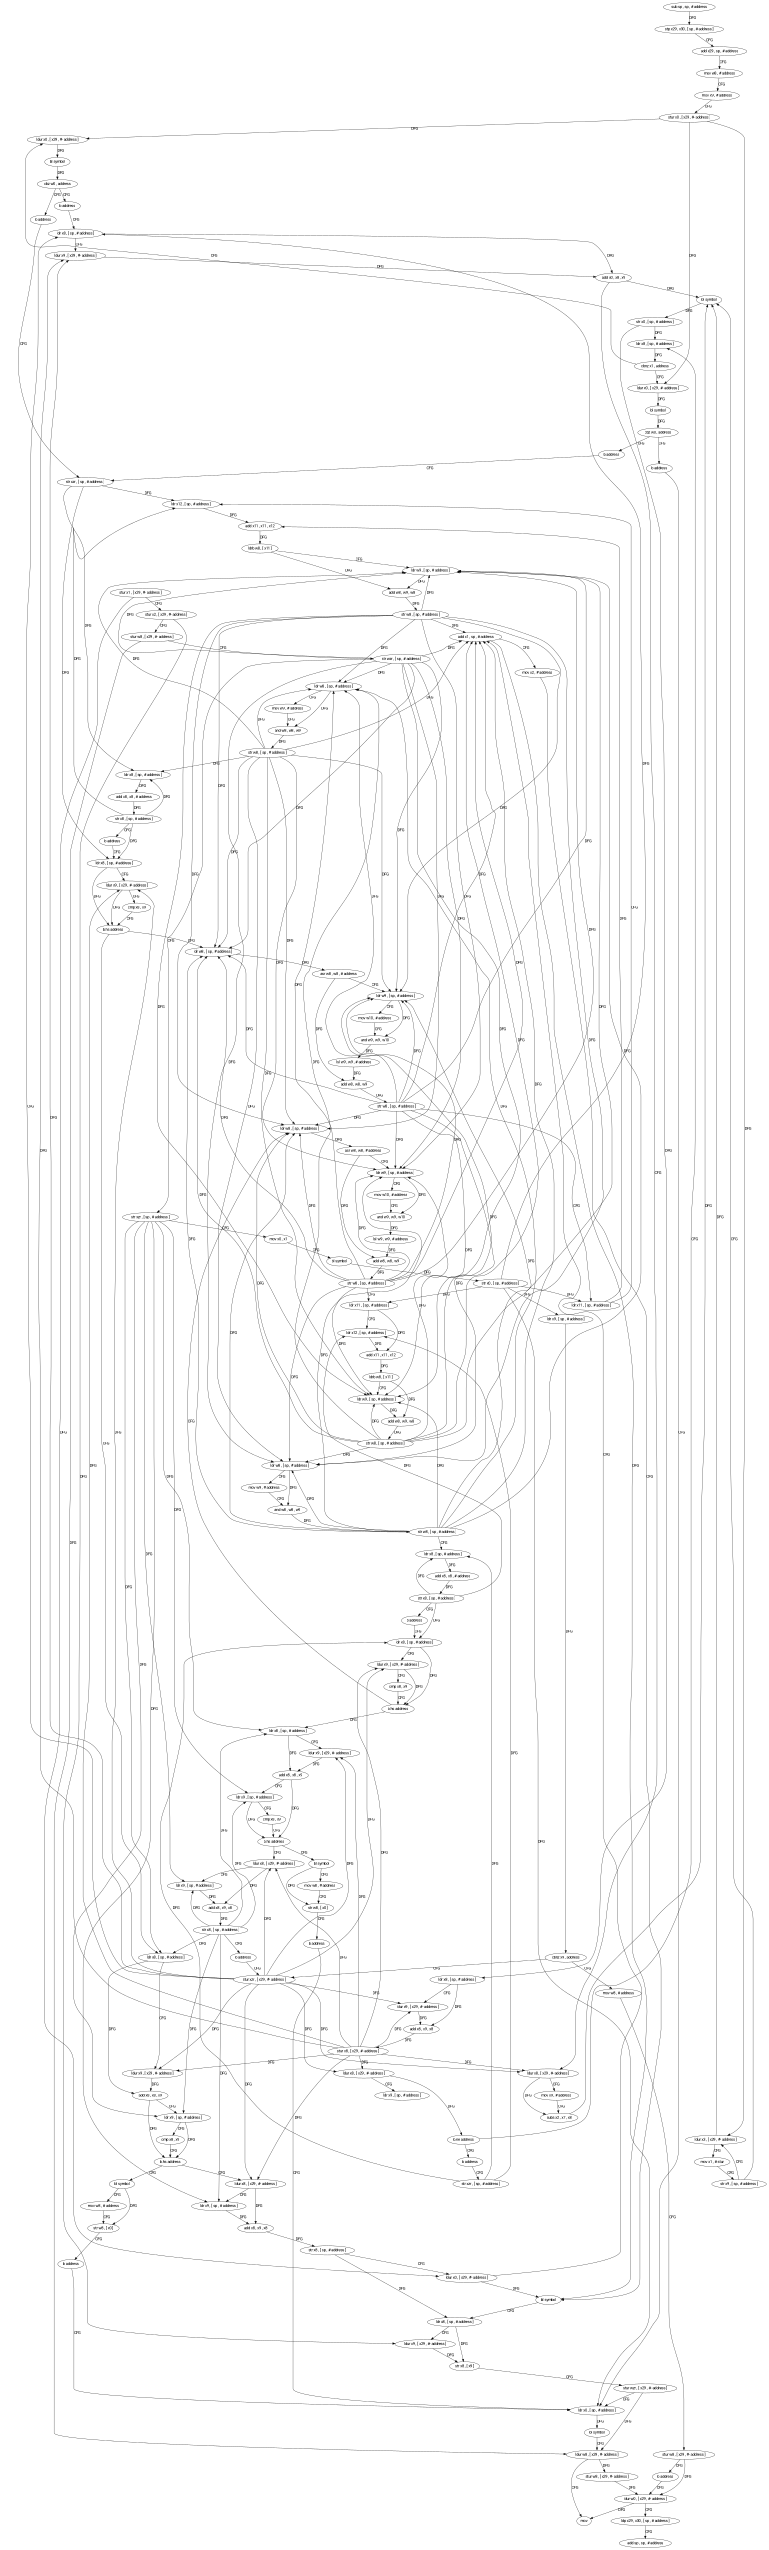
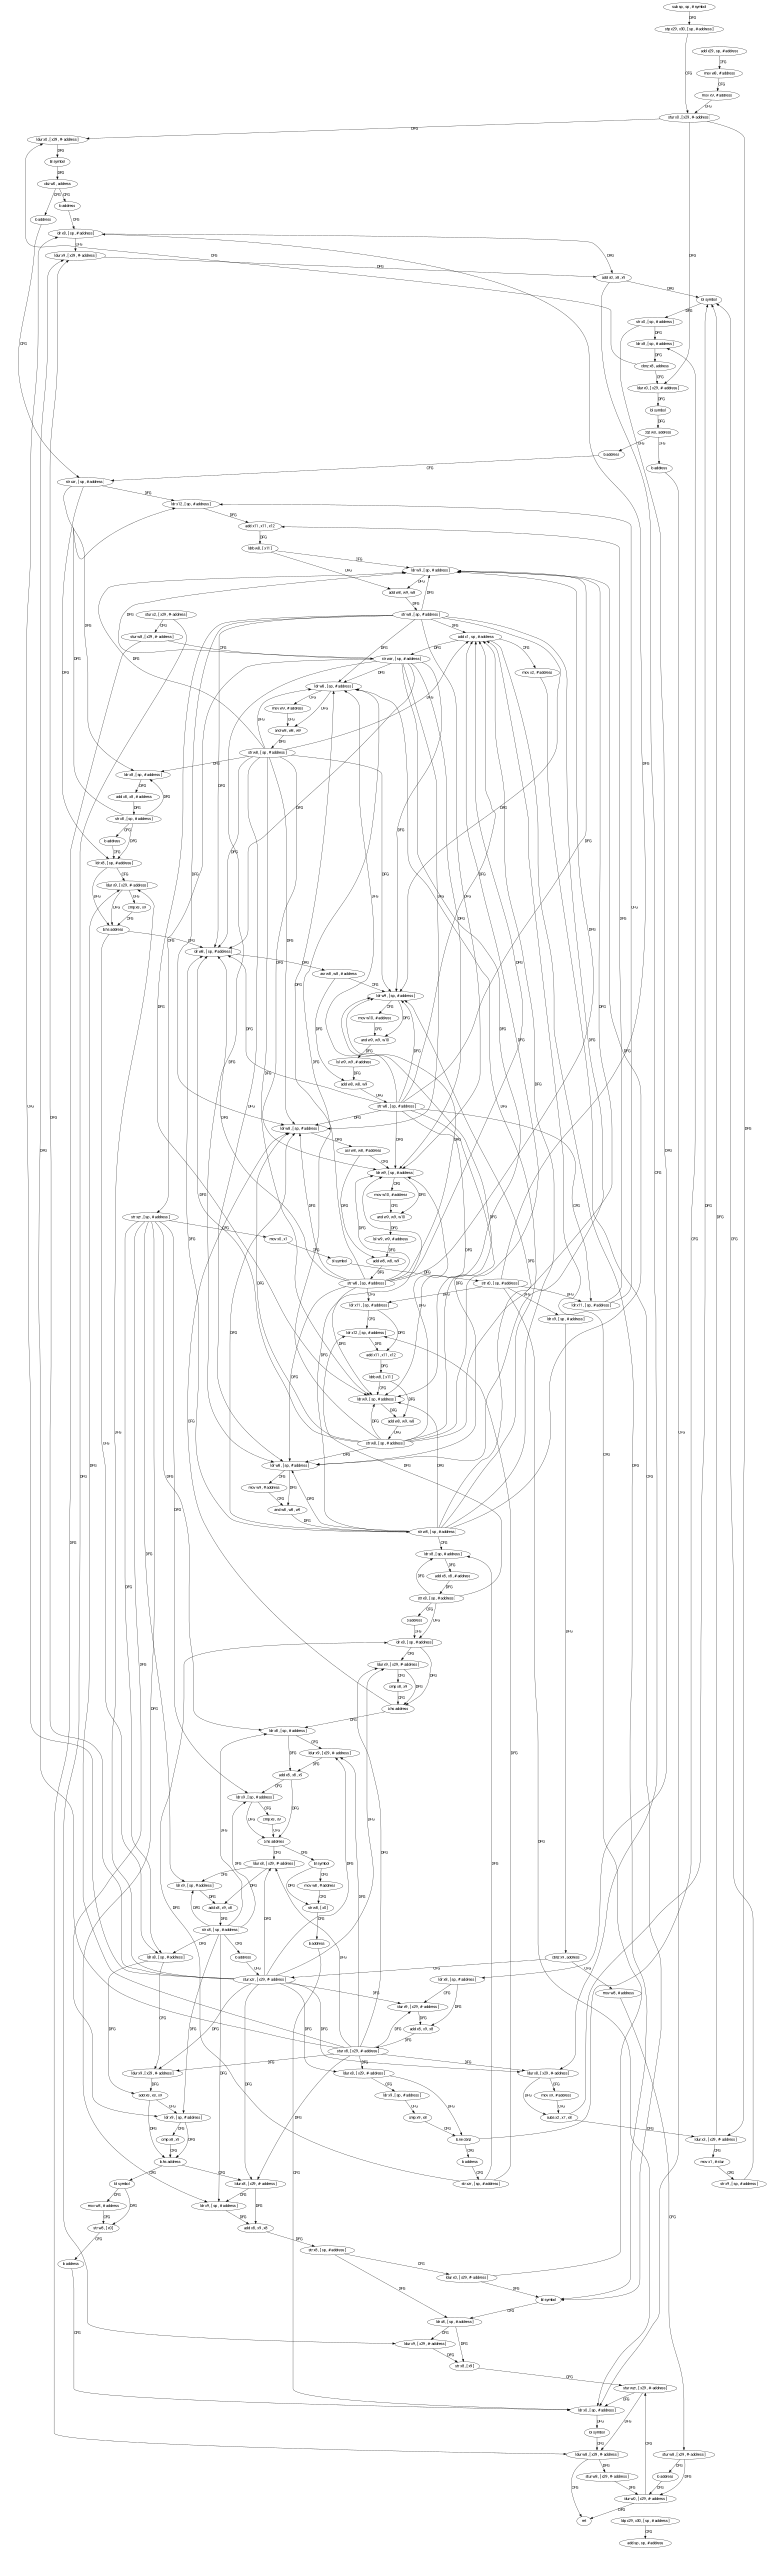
  digraph {
    fontname=Roboto
    node [fontname=Roboto]
    edge [fontname=Roboto]
-   n1 [label="sub sp , sp , # address"]
+   n1 [label="sub sp , sp , # symbol"]
    n2 [label="stp x29 , x30 , [ sp , # address ]"]
    n3 [label="add x29 , sp , # address"]
    n4 [label="mov w8 , # address"]
    n5 [label="mov x9 , # address"]
    n6 [label="stur x0 , [ x29 , #- address ]"]
    n7 [label="ldur x0 , [ x29 , #- address ]"]
    n8 [label="ldur x0 , [ x29 , #- address ]"]
    n9 [label="ldur x3 , [ x29 , #- address ]"]
-   n10 [label="stur x1 , [ x29 , #- address ]"]
    n11 [label="stur x2 , [ x29 , #- address ]"]
    n12 [label="ldur x0 , [ x29 , #- address ]"]
    n13 [label="bl symbol"]
    n14 [label="bl symbol"]
    n15 [label="bl symbol"]
    n16 [label="mov x1 , # stur"]
    n17 [label="stur w8 , [ x29 , #- address ]"]
    n18 [label="ldur x9 , [ x29 , #- address ]"]
    n19 [label="add x1 , sp , # address"]
    n20 [label="bl symbol"]
    n21 [label="str wzr , [ sp , # address ]"]
    n22 [label="ldur w8 , [ x29 , #- address ]"]
    n23 [label="str x8 , [ x9 ]"]
    n24 [label="str xzr , [ sp , # address ]"]
    n25 [label="ldr w8 , [ sp , # address ]"]
    n26 [label="ldr w9 , [ sp , # address ]"]
    n27 [label="ldr w9 , [ sp , # address ]"]
    n28 [label="ldr w8 , [ sp , # address ]"]
    n29 [label="ldr w8 , [ sp , # address ]"]
    n30 [label="ldr w9 , [ sp , # address ]"]
    n31 [label="ldr w9 , [ sp , # address ]"]
    n32 [label="ldr w8 , [ sp , # address ]"]
-   n33 [label=mov]
+   n33 [label=ret]
    n34 [label="stur w8 , [ x29 , #- address ]"]
    n35 [label="mov x0 , x1"]
    n36 [label="ldr x8 , [ sp , # address ]"]
    n37 [label="ldr x9 , [ sp , # address ]"]
    n38 [label="ldr x9 , [ sp , # address ]"]
    n39 [label="ldr x8 , [ sp , # address ]"]
    n40 [label="ldr x9 , [ sp , # address ]"]
    n41 [label="ldr x9 , [ sp , # address ]"]
    n42 [label="asr w8 , w8 , # address"]
    n43 [label="mov w10 , # address"]
    n44 [label="and w9 , w9 , w10"]
    n45 [label="add w8 , w9 , w8"]
    n46 [label="mov w9 , # address"]
    n47 [label="and w8 , w8 , w9"]
    n48 [label="asr w8 , w8 , # address"]
    n49 [label="mov w10 , # address"]
    n50 [label="and w9 , w9 , w10"]
    n51 [label="add w8 , w9 , w8"]
    n52 [label="mov w9 , # address"]
    n53 [label="and w8 , w8 , w9"]
    n54 [label="mov x2 , # address"]
    n55 [label="bl symbol"]
    n56 [label="ldur x9 , [ x29 , #- address ]"]
    n57 [label="add x8 , x8 , x9"]
    n58 [label="b.hs address"]
    n59 [label="cmp x8 , x9"]
    n60 [label="add x8 , x9 , x8"]
    n61 [label="ldur x9 , [ x29 , #- address ]"]
    n62 [label="add x8 , x8 , x9"]
    n63 [label="b.hs address"]
    n64 [label="cmp x8 , x9"]
    n65 [label="add x8 , x9 , x8"]
    n66 [label="str x0 , [ sp , # address ]"]
    n67 [label="ldr x9 , [ sp , # address ]"]
    n68 [label="ldr x8 , [ sp , # address ]"]
    n69 [label="ldr x0 , [ sp , # address ]"]
    n70 [label="ldr x11 , [ sp , # address ]"]
    n71 [label="ldr x11 , [ sp , # address ]"]
    n72 [label="cbnz x9 , address"]
    n73 [label="ldur x9 , [ x29 , #- address ]"]
    n74 [label="add x0 , x8 , x9"]
    n75 [label="bl symbol"]
    n76 [label="ldr x12 , [ sp , # address ]"]
    n77 [label="add x11 , x11 , x12"]
    n78 [label="ldr x12 , [ sp , # address ]"]
    n79 [label="add x11 , x11 , x12"]
    n80 [label="stur xzr , [ x29 , #- address ]"]
    n81 [label="mov w8 , # address"]
    n82 [label="ldur x8 , [ x29 , #- address ]"]
    n83 [label="ldur x8 , [ x29 , #- address ]"]
    n84 [label="ldur x9 , [ x29 , #- address ]"]
    n85 [label="ldur x8 , [ x29 , #- address ]"]
    n86 [label="ldur x9 , [ x29 , #- address ]"]
    n87 [label="ldur x8 , [ x29 , #- address ]"]
    n88 [label="ldur x9 , [ x29 , #- address ]"]
    n89 [label="stur w8 , [ x29 , #- address ]"]
    n90 [label="mov x9 , # address"]
    n91 [label="subs x2 , x7 , x8"]
    n92 [label="add x8 , x9 , x8"]
    n93 [label="ldr x9 , [ sp , # address ]"]
-   n94 [label="b.ne address"]
+   n94 [label="b.ne cbnz"]
    n95 [label="b.hs address"]
    n96 [label="cmp x8 , x9"]
    n97 [label="b.hs address"]
    n98 [label="cmp x8 , x9"]
    n99 [label="b address"]
    n100 [label="ldur w0 , [ x29 , #- address ]"]
    n101 [label="ldp x29 , x30 , [ sp , # address ]"]
    n102 [label="add sp , sp , # address"]
    n103 [label="ldr x8 , [ sp , # address ]"]
-   n104 [label="cbnz x1 , address"]
+   n104 [label="cbnz x8 , address"]
    n105 [label="cbz w0 , address"]
    n106 [label="cbz w0 , address"]
    n107 [label="b address"]
    n108 [label="str xzr , [ sp , # address ]"]
    n109 [label="ldr x8 , [ sp , # address ]"]
    n110 [label="ldr x8 , [ sp , # address ]"]
    n111 [label="add x8 , x8 , # address"]
    n112 [label="b address"]
    n113 [label="b address"]
    n114 [label="str xzr , [ sp , # address ]"]
    n115 [label="ldr x8 , [ sp , # address ]"]
    n116 [label="ldr x8 , [ sp , # address ]"]
    n117 [label="b address"]
    n118 [label="b address"]
    n119 [label="add x8 , x8 , # address"]
    n120 [label="bl symbol"]
    n121 [label="mov w8 , # address"]
    n122 [label="str w8 , [ x0 ]"]
    n123 [label="str x8 , [ sp , # address ]"]
    n124 [label="b address"]
    n125 [label="add w8 , w8 , w9"]
    n126 [label="str w8 , [ sp , # address ]"]
    n127 [label="lsl w9 , w9 , # address"]
    n128 [label="ldrb w8 , [ x11 ]"]
    n129 [label="str w8 , [ sp , # address ]"]
    n130 [label="str w8 , [ sp , # address ]"]
    n131 [label="str x8 , [ sp , # address ]"]
    n132 [label="b address"]
    n133 [label="str x0 , [ sp , # address ]"]
    n134 [label="str x9 , [ sp , # address ]"]
    n135 [label="ldr x8 , [ sp , # address ]"]
    n136 [label="stur x8 , [ x29 , #- address ]"]
+   n137 [label="cmp x9 , x8"]
    n138 [label="b address"]
    n139 [label="bl symbol"]
    n140 [label="mov w8 , # address"]
    n141 [label="str w8 , [ x0 ]"]
    n142 [label="str x8 , [ sp , # address ]"]
    n143 [label="b address"]
    n144 [label="add w8 , w8 , w9"]
    n145 [label="str w8 , [ sp , # address ]"]
    n146 [label="lsl w9 , w9 , # address"]
    n147 [label="ldrb w8 , [ x11 ]"]
    n148 [label="str w8 , [ sp , # address ]"]
    n149 [label="str w8 , [ sp , # address ]"]
    n150 [label="str x8 , [ sp , # address ]"]
    n151 [label="b address"]
    n152 [label="ldr x8 , [ sp , # address ]"]
    n153 [label="stur wzr , [ x29 , #- address ]"]
    n1 -> n2 [label=DFG]
-   n2 -> n3 [label=CFG]
+   n2 -> n6 [label=CFG]
    n3 -> n4 [label=CFG]
    n4 -> n5 [label=CFG]
    n5 -> n6 [label=CFG]
    n6 -> n7 [label=DFG]
    n6 -> n8 [label=DFG]
    n6 -> n9 [label=DFG]
    n7 -> n13 [label=DFG]
    n8 -> n14 [label=DFG]
    n9 -> n15 [label=DFG]
    n9 -> n16 [label=CFG]
-   n10 -> n11 [label=CFG]
-   n10 -> n12 [label=DFG]
    n11 -> n17 [label=CFG]
    n11 -> n18 [label=DFG]
    n12 -> n19 [label=CFG]
    n12 -> n20 [label=DFG]
    n13 -> n105 [label=DFG]
    n14 -> n106 [label=DFG]
    n15 -> n133 [label=DFG]
    n16 -> n134 [label=CFG]
    n17 -> n21 [label=CFG]
    n17 -> n22 [label=DFG]
    n18 -> n23 [label=DFG]
    n19 -> n20 [label=DFG]
    n19 -> n54 [label=CFG]
    n20 -> n152 [label=CFG]
-   n21 -> n19 [label=DFG]
+   n19 -> n21 [label=DFG]
    n21 -> n24 [label=CFG]
    n21 -> n25 [label=DFG]
    n21 -> n26 [label=DFG]
    n21 -> n27 [label=DFG]
    n21 -> n28 [label=DFG]
    n21 -> n29 [label=DFG]
    n21 -> n30 [label=DFG]
    n21 -> n31 [label=DFG]
    n21 -> n32 [label=DFG]
    n22 -> n33 [label=CFG]
    n22 -> n34 [label=DFG]
    n23 -> n153 [label=CFG]
    n24 -> n35 [label=CFG]
    n24 -> n36 [label=DFG]
    n24 -> n37 [label=DFG]
    n24 -> n38 [label=DFG]
    n24 -> n39 [label=DFG]
    n24 -> n40 [label=DFG]
    n24 -> n41 [label=DFG]
    n25 -> n42 [label=DFG]
    n26 -> n43 [label=CFG]
    n26 -> n44 [label=DFG]
    n27 -> n45 [label=DFG]
    n28 -> n46 [label=CFG]
    n28 -> n47 [label=DFG]
    n29 -> n48 [label=DFG]
    n30 -> n49 [label=CFG]
    n30 -> n50 [label=DFG]
    n31 -> n51 [label=DFG]
    n32 -> n52 [label=CFG]
    n32 -> n53 [label=DFG]
    n34 -> n100 [label=DFG]
    n35 -> n55 [label=CFG]
    n36 -> n56 [label=CFG]
    n36 -> n57 [label=DFG]
    n37 -> n58 [label=DFG]
    n37 -> n59 [label=CFG]
    n38 -> n60 [label=DFG]
    n39 -> n61 [label=CFG]
    n39 -> n62 [label=DFG]
    n40 -> n63 [label=DFG]
    n40 -> n64 [label=CFG]
    n41 -> n65 [label=DFG]
    n42 -> n26 [label=CFG]
    n42 -> n125 [label=DFG]
    n43 -> n44 [label=CFG]
    n44 -> n127 [label=DFG]
    n45 -> n129 [label=DFG]
    n46 -> n47 [label=CFG]
    n47 -> n130 [label=DFG]
    n48 -> n30 [label=CFG]
    n48 -> n144 [label=DFG]
    n49 -> n50 [label=CFG]
    n50 -> n146 [label=DFG]
    n51 -> n148 [label=DFG]
    n52 -> n53 [label=CFG]
    n53 -> n149 [label=DFG]
    n54 -> n20 [label=CFG]
    n55 -> n66 [label=DFG]
    n56 -> n57 [label=DFG]
    n57 -> n37 [label=CFG]
    n57 -> n58 [label=DFG]
    n58 -> n82 [label=CFG]
    n58 -> n120 [label=CFG]
    n59 -> n58 [label=CFG]
    n60 -> n123 [label=DFG]
    n61 -> n62 [label=DFG]
    n62 -> n40 [label=CFG]
    n62 -> n63 [label=DFG]
    n63 -> n87 [label=CFG]
    n63 -> n139 [label=CFG]
    n64 -> n63 [label=CFG]
    n65 -> n142 [label=DFG]
    n66 -> n67 [label=DFG]
    n66 -> n68 [label=DFG]
    n66 -> n69 [label=DFG]
    n66 -> n70 [label=DFG]
    n66 -> n71 [label=DFG]
    n67 -> n72 [label=DFG]
    n68 -> n73 [label=CFG]
    n68 -> n74 [label=DFG]
    n69 -> n75 [label=DFG]
    n70 -> n76 [label=CFG]
    n70 -> n77 [label=DFG]
    n71 -> n78 [label=CFG]
    n71 -> n79 [label=DFG]
    n72 -> n80 [label=CFG]
    n72 -> n81 [label=CFG]
    n73 -> n74 [label=DFG]
    n74 -> n15 [label=DFG]
    n74 -> n83 [label=CFG]
    n75 -> n22 [label=CFG]
    n76 -> n77 [label=DFG]
    n77 -> n128 [label=DFG]
    n78 -> n79 [label=DFG]
    n79 -> n147 [label=DFG]
    n80 -> n56 [label=DFG]
    n80 -> n61 [label=DFG]
    n80 -> n68 [label=CFG]
    n80 -> n73 [label=DFG]
    n80 -> n82 [label=DFG]
    n80 -> n83 [label=DFG]
    n80 -> n84 [label=DFG]
    n80 -> n85 [label=DFG]
    n80 -> n86 [label=DFG]
    n80 -> n87 [label=DFG]
    n80 -> n88 [label=DFG]
    n81 -> n89 [label=CFG]
    n82 -> n38 [label=CFG]
    n82 -> n60 [label=DFG]
    n83 -> n90 [label=CFG]
    n83 -> n91 [label=DFG]
    n84 -> n92 [label=DFG]
    n85 -> n93 [label=CFG]
    n85 -> n94 [label=DFG]
    n86 -> n95 [label=DFG]
    n86 -> n96 [label=CFG]
    n87 -> n41 [label=CFG]
    n87 -> n65 [label=DFG]
    n88 -> n97 [label=DFG]
    n88 -> n98 [label=CFG]
    n89 -> n99 [label=CFG]
    n89 -> n100 [label=DFG]
    n90 -> n91 [label=CFG]
-   n134 -> n9 [label=CFG]
+   n91 -> n9 [label=CFG]
    n91 -> n15 [label=DFG]
    n92 -> n136 [label=DFG]
+   n93 -> n137 [label=CFG]
    n94 -> n103 [label=CFG]
    n94 -> n107 [label=CFG]
    n95 -> n25 [label=CFG]
    n95 -> n36 [label=CFG]
    n96 -> n95 [label=CFG]
    n97 -> n29 [label=CFG]
    n97 -> n39 [label=CFG]
    n98 -> n97 [label=CFG]
    n99 -> n100 [label=CFG]
    n100 -> n33 [label=DFG]
-   n100 -> n101 [label=CFG]
+   n100 -> n153 [label=CFG]
    n101 -> n102 [label=CFG]
    n103 -> n104 [label=DFG]
    n104 -> n7 [label=CFG]
    n104 -> n8 [label=CFG]
    n105 -> n112 [label=CFG]
    n105 -> n113 [label=CFG]
    n106 -> n117 [label=CFG]
    n106 -> n118 [label=CFG]
    n107 -> n108 [label=CFG]
    n108 -> n76 [label=DFG]
    n108 -> n109 [label=DFG]
    n108 -> n110 [label=DFG]
    n109 -> n86 [label=CFG]
    n109 -> n95 [label=DFG]
    n110 -> n111 [label=DFG]
    n111 -> n131 [label=DFG]
    n112 -> n68 [label=CFG]
    n113 -> n114 [label=CFG]
    n114 -> n78 [label=DFG]
    n114 -> n115 [label=DFG]
    n114 -> n116 [label=DFG]
    n115 -> n88 [label=CFG]
    n115 -> n97 [label=DFG]
    n116 -> n119 [label=DFG]
    n117 -> n114 [label=CFG]
    n118 -> n69 [label=CFG]
    n119 -> n150 [label=DFG]
    n120 -> n121 [label=CFG]
    n120 -> n122 [label=DFG]
    n121 -> n122 [label=CFG]
    n122 -> n124 [label=CFG]
    n123 -> n36 [label=DFG]
    n123 -> n37 [label=DFG]
    n123 -> n38 [label=DFG]
    n123 -> n39 [label=DFG]
    n123 -> n40 [label=DFG]
    n123 -> n41 [label=DFG]
    n123 -> n138 [label=CFG]
    n124 -> n69 [label=CFG]
    n125 -> n126 [label=DFG]
    n126 -> n19 [label=DFG]
    n126 -> n25 [label=DFG]
    n126 -> n26 [label=DFG]
    n126 -> n27 [label=DFG]
    n126 -> n28 [label=DFG]
    n126 -> n29 [label=DFG]
    n126 -> n30 [label=DFG]
    n126 -> n31 [label=DFG]
    n126 -> n32 [label=DFG]
    n126 -> n70 [label=CFG]
    n127 -> n125 [label=DFG]
    n128 -> n27 [label=CFG]
    n128 -> n45 [label=DFG]
    n129 -> n19 [label=DFG]
    n129 -> n25 [label=DFG]
    n129 -> n26 [label=DFG]
    n129 -> n27 [label=DFG]
    n129 -> n28 [label=DFG]
    n129 -> n29 [label=DFG]
    n129 -> n30 [label=DFG]
    n129 -> n31 [label=DFG]
    n129 -> n32 [label=DFG]
    n130 -> n19 [label=DFG]
    n130 -> n25 [label=DFG]
    n130 -> n26 [label=DFG]
    n130 -> n27 [label=DFG]
    n130 -> n28 [label=DFG]
    n130 -> n29 [label=DFG]
    n130 -> n30 [label=DFG]
    n130 -> n31 [label=DFG]
    n130 -> n32 [label=DFG]
    n130 -> n110 [label=CFG]
    n131 -> n76 [label=DFG]
    n131 -> n109 [label=DFG]
    n131 -> n110 [label=DFG]
    n131 -> n132 [label=CFG]
    n132 -> n109 [label=CFG]
    n133 -> n103 [label=DFG]
    n133 -> n135 [label=DFG]
    n134 -> n15 [label=CFG]
    n135 -> n84 [label=CFG]
    n135 -> n92 [label=DFG]
    n136 -> n56 [label=DFG]
    n136 -> n61 [label=DFG]
    n136 -> n73 [label=DFG]
    n136 -> n82 [label=DFG]
    n136 -> n83 [label=DFG]
    n136 -> n84 [label=DFG]
    n136 -> n85 [label=DFG]
    n136 -> n86 [label=DFG]
    n136 -> n87 [label=DFG]
    n136 -> n88 [label=DFG]
+   n137 -> n94 [label=CFG]
    n138 -> n80 [label=CFG]
    n139 -> n140 [label=CFG]
    n139 -> n141 [label=DFG]
    n140 -> n141 [label=CFG]
    n141 -> n143 [label=CFG]
    n142 -> n12 [label=CFG]
    n142 -> n152 [label=DFG]
    n143 -> n69 [label=CFG]
    n144 -> n145 [label=DFG]
    n145 -> n19 [label=DFG]
    n145 -> n25 [label=DFG]
    n145 -> n26 [label=DFG]
    n145 -> n27 [label=DFG]
    n145 -> n28 [label=DFG]
    n145 -> n29 [label=DFG]
    n145 -> n30 [label=DFG]
    n145 -> n31 [label=DFG]
    n145 -> n32 [label=DFG]
    n145 -> n71 [label=CFG]
    n146 -> n144 [label=DFG]
    n147 -> n31 [label=CFG]
    n147 -> n51 [label=DFG]
    n148 -> n19 [label=DFG]
    n148 -> n25 [label=DFG]
    n148 -> n26 [label=DFG]
    n148 -> n27 [label=DFG]
    n148 -> n28 [label=DFG]
    n148 -> n29 [label=DFG]
    n148 -> n30 [label=DFG]
    n148 -> n31 [label=DFG]
    n148 -> n32 [label=DFG]
    n149 -> n19 [label=DFG]
    n149 -> n25 [label=DFG]
    n149 -> n26 [label=DFG]
    n149 -> n27 [label=DFG]
    n149 -> n28 [label=DFG]
    n149 -> n29 [label=DFG]
    n149 -> n30 [label=DFG]
    n149 -> n31 [label=DFG]
    n149 -> n32 [label=DFG]
    n149 -> n116 [label=CFG]
    n150 -> n78 [label=DFG]
    n150 -> n115 [label=DFG]
    n150 -> n116 [label=DFG]
    n150 -> n151 [label=CFG]
    n151 -> n115 [label=CFG]
    n152 -> n18 [label=CFG]
    n152 -> n23 [label=DFG]
    n153 -> n22 [label=DFG]
    n153 -> n69 [label=CFG]
  }
